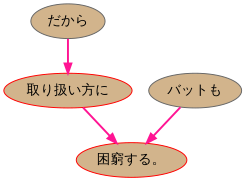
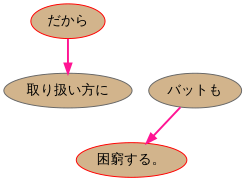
  digraph {
    fontname="DejaVu Sans"
    node [color=red fillcolor=tan fontname="DejaVu Sans" style=filled]
    edge [color=deeppink fontname="DejaVu Sans" style=bold]
-   n1 [color=gray40 label="だから"]
-   n2 [label="取り扱い方に"]
+   n1 [label="だから"]
+   n2 [color=gray40 label="取り扱い方に"]
    n3 [label="困窮する。"]
    n4 [color=gray40 label="バットも"]
    n1 -> n2
-   n2 -> n3
    n4 -> n3
  }
